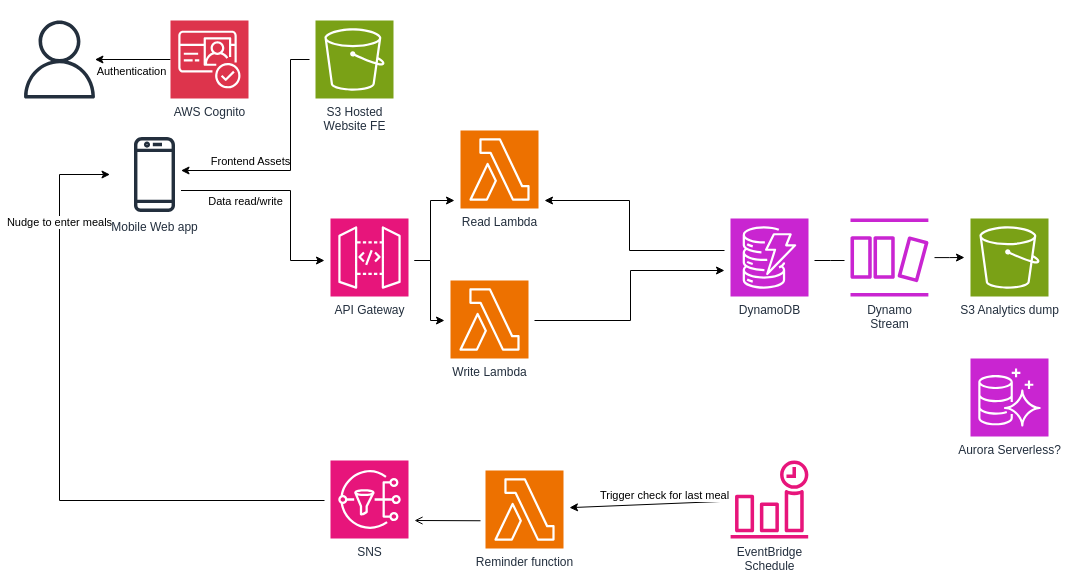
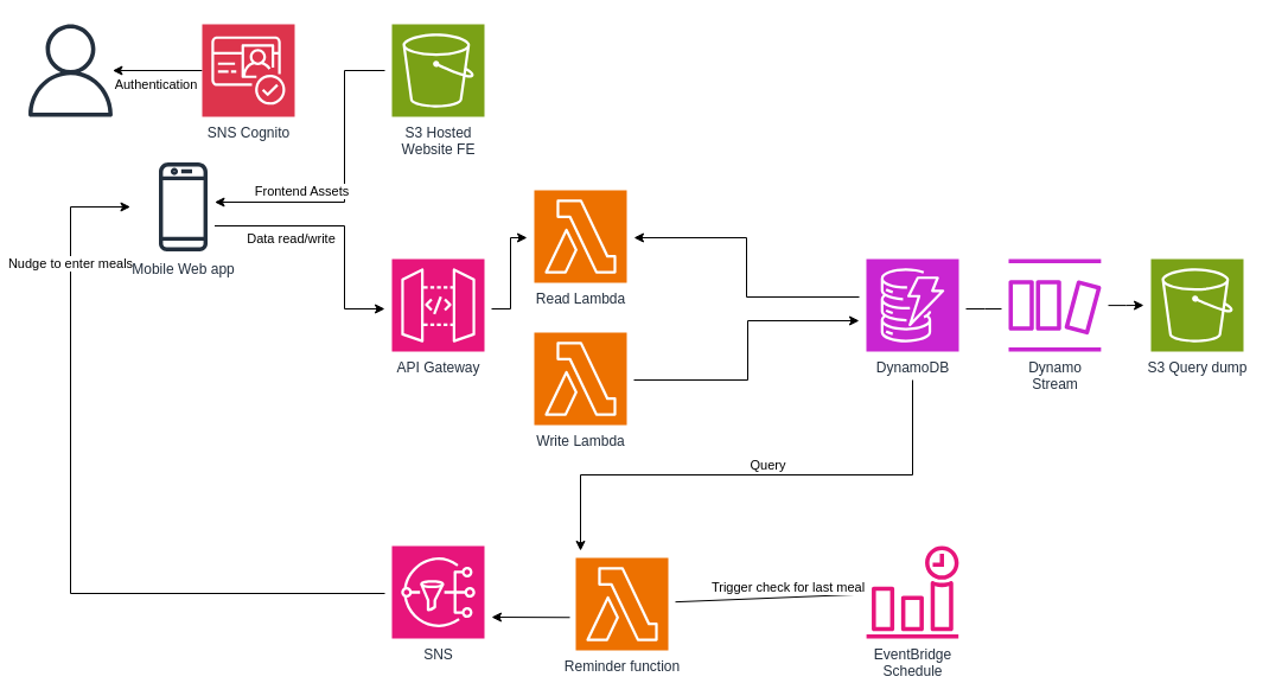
  <mxCell id="0" />
  <mxCell id="1" parent="0" />
  <mxCell id="2" value="" style="sketch=0;outlineConnect=0;fontColor=#232F3E;gradientColor=none;fillColor=#232F3D;strokeColor=none;dashed=0;verticalLabelPosition=bottom;verticalAlign=top;align=center;html=1;fontSize=12;fontStyle=0;aspect=fixed;pointerEvents=1;shape=mxgraph.aws4.user;" vertex="1" parent="1"><mxGeometry x="20" y="20" width="78" height="78" as="geometry" /></mxCell>
  <mxCell id="3" value="" style="edgeStyle=orthogonalEdgeStyle;rounded=0;orthogonalLoop=1;jettySize=auto;html=1;" edge="1" parent="1" source="5" target="2"><mxGeometry relative="1" as="geometry" /></mxCell>
  <mxCell id="4" value="Authentication" style="edgeLabel;html=1;align=center;verticalAlign=middle;resizable=0;points=[];" vertex="1" connectable="0" parent="3"><mxGeometry x="0.191" relative="1" as="geometry"><mxPoint x="5" y="11" as="offset" /></mxGeometry></mxCell>
- <mxCell id="5" value="AWS Cognito" style="sketch=0;points=[[0,0,0],[0.25,0,0],[0.5,0,0],[0.75,0,0],[1,0,0],[0,1,0],[0.25,1,0],[0.5,1,0],[0.75,1,0],[1,1,0],[0,0.25,0],[0,0.5,0],[0,0.75,0],[1,0.25,0],[1,0.5,0],[1,0.75,0]];outlineConnect=0;fontColor=#232F3E;fillColor=#DD344C;strokeColor=#ffffff;dashed=0;verticalLabelPosition=bottom;verticalAlign=top;align=center;html=1;fontSize=12;fontStyle=0;aspect=fixed;shape=mxgraph.aws4.resourceIcon;resIcon=mxgraph.aws4.cognito;" vertex="1" parent="1"><mxGeometry x="170" y="20" width="78" height="78" as="geometry" /></mxCell>
- <mxCell id="6" value="S3 Hosted&lt;div&gt;Website FE&lt;/div&gt;" style="sketch=0;points=[[0,0,0],[0.25,0,0],[0.5,0,0],[0.75,0,0],[1,0,0],[0,1,0],[0.25,1,0],[0.5,1,0],[0.75,1,0],[1,1,0],[0,0.25,0],[0,0.5,0],[0,0.75,0],[1,0.25,0],[1,0.5,0],[1,0.75,0]];outlineConnect=0;fontColor=#232F3E;fillColor=#7AA116;strokeColor=#ffffff;dashed=0;verticalLabelPosition=bottom;verticalAlign=top;align=center;html=1;fontSize=12;fontStyle=0;aspect=fixed;shape=mxgraph.aws4.resourceIcon;resIcon=mxgraph.aws4.s3;" vertex="1" parent="1"><mxGeometry x="315" y="20" width="78" height="78" as="geometry" /></mxCell>
+ <mxCell id="5" value="SNS Cognito" style="sketch=0;points=[[0,0,0],[0.25,0,0],[0.5,0,0],[0.75,0,0],[1,0,0],[0,1,0],[0.25,1,0],[0.5,1,0],[0.75,1,0],[1,1,0],[0,0.25,0],[0,0.5,0],[0,0.75,0],[1,0.25,0],[1,0.5,0],[1,0.75,0]];outlineConnect=0;fontColor=#232F3E;fillColor=#DD344C;strokeColor=#ffffff;dashed=0;verticalLabelPosition=bottom;verticalAlign=top;align=center;html=1;fontSize=12;fontStyle=0;aspect=fixed;shape=mxgraph.aws4.resourceIcon;resIcon=mxgraph.aws4.cognito;" vertex="1" parent="1"><mxGeometry x="170" y="20" width="78" height="78" as="geometry" /></mxCell>
+ <mxCell id="6" value="S3 Hosted&lt;div&gt;Website FE&lt;/div&gt;" style="sketch=0;points=[[0,0,0],[0.25,0,0],[0.5,0,0],[0.75,0,0],[1,0,0],[0,1,0],[0.25,1,0],[0.5,1,0],[0.75,1,0],[1,1,0],[0,0.25,0],[0,0.5,0],[0,0.75,0],[1,0.25,0],[1,0.5,0],[1,0.75,0]];outlineConnect=0;fontColor=#232F3E;fillColor=#7AA116;strokeColor=#ffffff;dashed=0;verticalLabelPosition=bottom;verticalAlign=top;align=center;html=1;fontSize=12;fontStyle=0;aspect=fixed;shape=mxgraph.aws4.resourceIcon;resIcon=mxgraph.aws4.s3;" vertex="1" parent="1"><mxGeometry x="330" y="20" width="78" height="78" as="geometry" /></mxCell>
  <mxCell id="7" value="DynamoDB" style="sketch=0;points=[[0,0,0],[0.25,0,0],[0.5,0,0],[0.75,0,0],[1,0,0],[0,1,0],[0.25,1,0],[0.5,1,0],[0.75,1,0],[1,1,0],[0,0.25,0],[0,0.5,0],[0,0.75,0],[1,0.25,0],[1,0.5,0],[1,0.75,0]];outlineConnect=0;fontColor=#232F3E;fillColor=#C925D1;strokeColor=#ffffff;dashed=0;verticalLabelPosition=bottom;verticalAlign=top;align=center;html=1;fontSize=12;fontStyle=0;aspect=fixed;shape=mxgraph.aws4.resourceIcon;resIcon=mxgraph.aws4.dynamodb;" vertex="1" parent="1"><mxGeometry x="730" y="218" width="78" height="78" as="geometry" /></mxCell>
- <mxCell id="8" value="Read Lambda" style="sketch=0;points=[[0,0,0],[0.25,0,0],[0.5,0,0],[0.75,0,0],[1,0,0],[0,1,0],[0.25,1,0],[0.5,1,0],[0.75,1,0],[1,1,0],[0,0.25,0],[0,0.5,0],[0,0.75,0],[1,0.25,0],[1,0.5,0],[1,0.75,0]];outlineConnect=0;fontColor=#232F3E;fillColor=#ED7100;strokeColor=#ffffff;dashed=0;verticalLabelPosition=bottom;verticalAlign=top;align=center;html=1;fontSize=12;fontStyle=0;aspect=fixed;shape=mxgraph.aws4.resourceIcon;resIcon=mxgraph.aws4.lambda;" vertex="1" parent="1"><mxGeometry x="460" y="130" width="78" height="78" as="geometry" /></mxCell>
+ <mxCell id="8" value="Read Lambda" style="sketch=0;points=[[0,0,0],[0.25,0,0],[0.5,0,0],[0.75,0,0],[1,0,0],[0,1,0],[0.25,1,0],[0.5,1,0],[0.75,1,0],[1,1,0],[0,0.25,0],[0,0.5,0],[0,0.75,0],[1,0.25,0],[1,0.5,0],[1,0.75,0]];outlineConnect=0;fontColor=#232F3E;fillColor=#ED7100;strokeColor=#ffffff;dashed=0;verticalLabelPosition=bottom;verticalAlign=top;align=center;html=1;fontSize=12;fontStyle=0;aspect=fixed;shape=mxgraph.aws4.resourceIcon;resIcon=mxgraph.aws4.lambda;" vertex="1" parent="1"><mxGeometry x="450" y="160" width="78" height="78" as="geometry" /></mxCell>
  <mxCell id="9" value="API Gateway" style="sketch=0;points=[[0,0,0],[0.25,0,0],[0.5,0,0],[0.75,0,0],[1,0,0],[0,1,0],[0.25,1,0],[0.5,1,0],[0.75,1,0],[1,1,0],[0,0.25,0],[0,0.5,0],[0,0.75,0],[1,0.25,0],[1,0.5,0],[1,0.75,0]];outlineConnect=0;fontColor=#232F3E;fillColor=#E7157B;strokeColor=#ffffff;dashed=0;verticalLabelPosition=bottom;verticalAlign=top;align=center;html=1;fontSize=12;fontStyle=0;aspect=fixed;shape=mxgraph.aws4.resourceIcon;resIcon=mxgraph.aws4.api_gateway;" vertex="1" parent="1"><mxGeometry x="330" y="218" width="78" height="78" as="geometry" /></mxCell>
  <mxCell id="10" value="Mobile Web app" style="sketch=0;outlineConnect=0;fontColor=#232F3E;gradientColor=none;fillColor=#232F3D;strokeColor=none;dashed=0;verticalLabelPosition=bottom;verticalAlign=top;align=center;html=1;fontSize=12;fontStyle=0;aspect=fixed;pointerEvents=1;shape=mxgraph.aws4.mobile_client;" vertex="1" parent="1"><mxGeometry x="133.5" y="135" width="41" height="78" as="geometry" /></mxCell>
  <mxCell id="11" value="Write Lambda" style="sketch=0;points=[[0,0,0],[0.25,0,0],[0.5,0,0],[0.75,0,0],[1,0,0],[0,1,0],[0.25,1,0],[0.5,1,0],[0.75,1,0],[1,1,0],[0,0.25,0],[0,0.5,0],[0,0.75,0],[1,0.25,0],[1,0.5,0],[1,0.75,0]];outlineConnect=0;fontColor=#232F3E;fillColor=#ED7100;strokeColor=#ffffff;dashed=0;verticalLabelPosition=bottom;verticalAlign=top;align=center;html=1;fontSize=12;fontStyle=0;aspect=fixed;shape=mxgraph.aws4.resourceIcon;resIcon=mxgraph.aws4.lambda;" vertex="1" parent="1"><mxGeometry x="450" y="280" width="78" height="78" as="geometry" /></mxCell>
- <mxCell id="12" value="S3 Analytics dump" style="sketch=0;points=[[0,0,0],[0.25,0,0],[0.5,0,0],[0.75,0,0],[1,0,0],[0,1,0],[0.25,1,0],[0.5,1,0],[0.75,1,0],[1,1,0],[0,0.25,0],[0,0.5,0],[0,0.75,0],[1,0.25,0],[1,0.5,0],[1,0.75,0]];outlineConnect=0;fontColor=#232F3E;fillColor=#7AA116;strokeColor=#ffffff;dashed=0;verticalLabelPosition=bottom;verticalAlign=top;align=center;html=1;fontSize=12;fontStyle=0;aspect=fixed;shape=mxgraph.aws4.resourceIcon;resIcon=mxgraph.aws4.s3;" vertex="1" parent="1"><mxGeometry x="970" y="218" width="78" height="78" as="geometry" /></mxCell>
+ <mxCell id="12" value="S3 Query dump" style="sketch=0;points=[[0,0,0],[0.25,0,0],[0.5,0,0],[0.75,0,0],[1,0,0],[0,1,0],[0.25,1,0],[0.5,1,0],[0.75,1,0],[1,1,0],[0,0.25,0],[0,0.5,0],[0,0.75,0],[1,0.25,0],[1,0.5,0],[1,0.75,0]];outlineConnect=0;fontColor=#232F3E;fillColor=#7AA116;strokeColor=#ffffff;dashed=0;verticalLabelPosition=bottom;verticalAlign=top;align=center;html=1;fontSize=12;fontStyle=0;aspect=fixed;shape=mxgraph.aws4.resourceIcon;resIcon=mxgraph.aws4.s3;" vertex="1" parent="1"><mxGeometry x="970" y="218" width="78" height="78" as="geometry" /></mxCell>
  <mxCell id="13" value="" style="endArrow=classic;html=1;rounded=0;targetPerimeterSpacing=6;sourcePerimeterSpacing=6;edgeStyle=orthogonalEdgeStyle;" edge="1" parent="1" source="10" target="9"><mxGeometry width="50" height="50" relative="1" as="geometry"><mxPoint x="110" y="310" as="sourcePoint" /><mxPoint x="160" y="260" as="targetPoint" /><Array as="points"><mxPoint x="290" y="190" /><mxPoint x="290" y="260" /></Array></mxGeometry></mxCell>
  <mxCell id="14" value="Data read/write" style="edgeLabel;html=1;align=center;verticalAlign=middle;resizable=0;points=[];" vertex="1" connectable="0" parent="13"><mxGeometry x="-0.355" y="1" relative="1" as="geometry"><mxPoint x="-5" y="11" as="offset" /></mxGeometry></mxCell>
  <mxCell id="15" value="" style="endArrow=classic;html=1;rounded=0;targetPerimeterSpacing=6;sourcePerimeterSpacing=6;edgeStyle=orthogonalEdgeStyle;" edge="1" parent="1" source="6" target="10"><mxGeometry width="50" height="50" relative="1" as="geometry"><mxPoint x="334" y="270" as="sourcePoint" /><mxPoint x="96" y="189" as="targetPoint" /><Array as="points"><mxPoint x="290" y="59" /><mxPoint x="290" y="170" /></Array></mxGeometry></mxCell>
  <mxCell id="16" value="Frontend Assets" style="edgeLabel;html=1;align=center;verticalAlign=middle;resizable=0;points=[];" vertex="1" connectable="0" parent="15"><mxGeometry x="0.533" relative="1" as="geometry"><mxPoint x="13" y="-10" as="offset" /></mxGeometry></mxCell>
  <mxCell id="17" value="" style="endArrow=classic;html=1;rounded=0;targetPerimeterSpacing=6;sourcePerimeterSpacing=6;edgeStyle=orthogonalEdgeStyle;" edge="1" parent="1" source="9" target="8"><mxGeometry width="50" height="50" relative="1" as="geometry"><mxPoint x="96" y="190" as="sourcePoint" /><mxPoint x="334" y="270" as="targetPoint" /><Array as="points"><mxPoint x="430" y="260" /><mxPoint x="430" y="200" /></Array></mxGeometry></mxCell>
- <mxCell id="18" value="" style="endArrow=classic;html=1;rounded=0;targetPerimeterSpacing=6;sourcePerimeterSpacing=6;edgeStyle=orthogonalEdgeStyle;" edge="1" parent="1" source="9" target="11"><mxGeometry width="50" height="50" relative="1" as="geometry"><mxPoint x="424" y="270" as="sourcePoint" /><mxPoint x="454" y="230" as="targetPoint" /><Array as="points"><mxPoint x="430" y="260" /><mxPoint x="430" y="320" /></Array></mxGeometry></mxCell>
  <mxCell id="19" value="" style="endArrow=classic;html=1;rounded=0;edgeStyle=orthogonalEdgeStyle;targetPerimeterSpacing=6;sourcePerimeterSpacing=6;" edge="1" parent="1" source="7" target="8"><mxGeometry width="50" height="50" relative="1" as="geometry"><mxPoint x="610" y="290" as="sourcePoint" /><mxPoint x="660" y="240" as="targetPoint" /><Array as="points"><mxPoint x="629" y="250" /><mxPoint x="629" y="200" /></Array></mxGeometry></mxCell>
  <mxCell id="20" value="" style="endArrow=classic;html=1;rounded=0;edgeStyle=orthogonalEdgeStyle;targetPerimeterSpacing=6;sourcePerimeterSpacing=6;" edge="1" parent="1" source="11" target="7"><mxGeometry width="50" height="50" relative="1" as="geometry"><mxPoint x="734" y="267" as="sourcePoint" /><mxPoint x="544" y="229" as="targetPoint" /><Array as="points"><mxPoint x="630" y="320" /><mxPoint x="630" y="270" /></Array></mxGeometry></mxCell>
  <mxCell id="21" value="Dynamo&lt;div&gt;Stream&lt;/div&gt;" style="sketch=0;outlineConnect=0;fontColor=#232F3E;gradientColor=none;fillColor=#C925D1;strokeColor=none;dashed=0;verticalLabelPosition=bottom;verticalAlign=top;align=center;html=1;fontSize=12;fontStyle=0;aspect=fixed;pointerEvents=1;shape=mxgraph.aws4.dynamodb_stream;" vertex="1" parent="1"><mxGeometry x="850" y="218" width="78" height="78" as="geometry" /></mxCell>
  <mxCell id="22" value="" style="endArrow=none;html=1;rounded=0;edgeStyle=orthogonalEdgeStyle;targetPerimeterSpacing=6;sourcePerimeterSpacing=6;endFill=0;" edge="1" parent="1" source="7" target="21"><mxGeometry width="50" height="50" relative="1" as="geometry"><mxPoint x="544" y="349" as="sourcePoint" /><mxPoint x="734" y="280" as="targetPoint" /><Array as="points"><mxPoint x="830" y="260" /><mxPoint x="830" y="260" /></Array></mxGeometry></mxCell>
  <mxCell id="23" value="" style="endArrow=classic;html=1;rounded=0;edgeStyle=orthogonalEdgeStyle;targetPerimeterSpacing=6;sourcePerimeterSpacing=6;" edge="1" parent="1" source="21" target="12"><mxGeometry width="50" height="50" relative="1" as="geometry"><mxPoint x="824" y="270" as="sourcePoint" /><mxPoint x="854" y="270" as="targetPoint" /><Array as="points" /></mxGeometry></mxCell>
  <mxCell id="24" value="SNS" style="sketch=0;points=[[0,0,0],[0.25,0,0],[0.5,0,0],[0.75,0,0],[1,0,0],[0,1,0],[0.25,1,0],[0.5,1,0],[0.75,1,0],[1,1,0],[0,0.25,0],[0,0.5,0],[0,0.75,0],[1,0.25,0],[1,0.5,0],[1,0.75,0]];outlineConnect=0;fontColor=#232F3E;fillColor=#E7157B;strokeColor=#ffffff;dashed=0;verticalLabelPosition=bottom;verticalAlign=top;align=center;html=1;fontSize=12;fontStyle=0;aspect=fixed;shape=mxgraph.aws4.resourceIcon;resIcon=mxgraph.aws4.sns;" vertex="1" parent="1"><mxGeometry x="330" y="460" width="78" height="78" as="geometry" /></mxCell>
  <mxCell id="25" value="EventBridge&lt;div&gt;Schedule&lt;/div&gt;" style="sketch=0;outlineConnect=0;fontColor=#232F3E;gradientColor=none;fillColor=#E7157B;strokeColor=none;dashed=0;verticalLabelPosition=bottom;verticalAlign=top;align=center;html=1;fontSize=12;fontStyle=0;aspect=fixed;pointerEvents=1;shape=mxgraph.aws4.event_time_based;" vertex="1" parent="1"><mxGeometry x="730" y="460" width="78" height="78" as="geometry" /></mxCell>
  <mxCell id="26" value="Reminder function" style="sketch=0;points=[[0,0,0],[0.25,0,0],[0.5,0,0],[0.75,0,0],[1,0,0],[0,1,0],[0.25,1,0],[0.5,1,0],[0.75,1,0],[1,1,0],[0,0.25,0],[0,0.5,0],[0,0.75,0],[1,0.25,0],[1,0.5,0],[1,0.75,0]];outlineConnect=0;fontColor=#232F3E;fillColor=#ED7100;strokeColor=#ffffff;dashed=0;verticalLabelPosition=bottom;verticalAlign=top;align=center;html=1;fontSize=12;fontStyle=0;aspect=fixed;shape=mxgraph.aws4.resourceIcon;resIcon=mxgraph.aws4.lambda;" vertex="1" parent="1"><mxGeometry x="485" y="470" width="78" height="78" as="geometry" /></mxCell>
- <mxCell id="27" value="" style="endArrow=classic;html=1;rounded=0;targetPerimeterSpacing=6;sourcePerimeterSpacing=6;" edge="1" parent="1" source="25" target="26"><mxGeometry width="50" height="50" relative="1" as="geometry"><mxPoint x="580" y="430" as="sourcePoint" /><mxPoint x="630" y="380" as="targetPoint" /></mxGeometry></mxCell>
+ <mxCell id="27" value="" style="endArrow=none;html=1;rounded=0;targetPerimeterSpacing=6;sourcePerimeterSpacing=6;" edge="1" parent="1" source="25" target="26"><mxGeometry width="50" height="50" relative="1" as="geometry"><mxPoint x="580" y="430" as="sourcePoint" /><mxPoint x="630" y="380" as="targetPoint" /></mxGeometry></mxCell>
  <mxCell id="28" value="Trigger check for last meal" style="edgeLabel;html=1;align=center;verticalAlign=middle;resizable=0;points=[];" vertex="1" connectable="0" parent="27"><mxGeometry x="-0.273" y="-2" relative="1" as="geometry"><mxPoint x="-5" y="-7" as="offset" /></mxGeometry></mxCell>
- <mxCell id="31" value="Aurora Serverless?" style="sketch=0;points=[[0,0,0],[0.25,0,0],[0.5,0,0],[0.75,0,0],[1,0,0],[0,1,0],[0.25,1,0],[0.5,1,0],[0.75,1,0],[1,1,0],[0,0.25,0],[0,0.5,0],[0,0.75,0],[1,0.25,0],[1,0.5,0],[1,0.75,0]];outlineConnect=0;fontColor=#232F3E;fillColor=#C925D1;strokeColor=#ffffff;dashed=0;verticalLabelPosition=bottom;verticalAlign=top;align=center;html=1;fontSize=12;fontStyle=0;aspect=fixed;shape=mxgraph.aws4.resourceIcon;resIcon=mxgraph.aws4.aurora;" vertex="1" parent="1"><mxGeometry x="970" y="358" width="78" height="78" as="geometry" /></mxCell>
- <mxCell id="32" value="" style="endArrow=open;html=1;rounded=0;targetPerimeterSpacing=6;sourcePerimeterSpacing=6;edgeStyle=orthogonalEdgeStyle;" edge="1" parent="1" source="26" target="24"><mxGeometry width="50" height="50" relative="1" as="geometry"><mxPoint x="779" y="330" as="sourcePoint" /><mxPoint x="499" y="464" as="targetPoint" /><Array as="points"><mxPoint x="480" y="520" /><mxPoint x="480" y="520" /></Array></mxGeometry></mxCell>
+ <mxCell id="29" value="" style="endArrow=classic;html=1;rounded=0;targetPerimeterSpacing=6;sourcePerimeterSpacing=24;edgeStyle=orthogonalEdgeStyle;" edge="1" parent="1" source="7" target="26"><mxGeometry width="50" height="50" relative="1" as="geometry"><mxPoint x="544" y="509" as="sourcePoint" /><mxPoint x="734" y="509" as="targetPoint" /><Array as="points"><mxPoint x="769" y="400" /><mxPoint x="489" y="400" /></Array></mxGeometry></mxCell>
+ <mxCell id="30" value="Query" style="edgeLabel;html=1;align=center;verticalAlign=middle;resizable=0;points=[];" vertex="1" connectable="0" parent="29"><mxGeometry x="-0.273" y="-2" relative="1" as="geometry"><mxPoint x="-49" y="-7" as="offset" /></mxGeometry></mxCell>
+ <mxCell id="32" value="" style="endArrow=classic;html=1;rounded=0;targetPerimeterSpacing=6;sourcePerimeterSpacing=6;edgeStyle=orthogonalEdgeStyle;" edge="1" parent="1" source="26" target="24"><mxGeometry width="50" height="50" relative="1" as="geometry"><mxPoint x="779" y="330" as="sourcePoint" /><mxPoint x="499" y="464" as="targetPoint" /><Array as="points"><mxPoint x="480" y="520" /><mxPoint x="480" y="520" /></Array></mxGeometry></mxCell>
  <mxCell id="33" value="" style="endArrow=classic;html=1;rounded=0;targetPerimeterSpacing=24;sourcePerimeterSpacing=6;edgeStyle=orthogonalEdgeStyle;" edge="1" parent="1" source="24" target="10"><mxGeometry width="50" height="50" relative="1" as="geometry"><mxPoint x="424" y="509" as="sourcePoint" /><mxPoint x="454" y="509" as="targetPoint" /><Array as="points"><mxPoint x="59" y="500" /></Array></mxGeometry></mxCell>
  <mxCell id="34" value="Nudge to enter meals" style="edgeLabel;html=1;align=center;verticalAlign=middle;resizable=0;points=[];" vertex="1" connectable="0" parent="33"><mxGeometry x="0.697" y="1" relative="1" as="geometry"><mxPoint as="offset" /></mxGeometry></mxCell>
